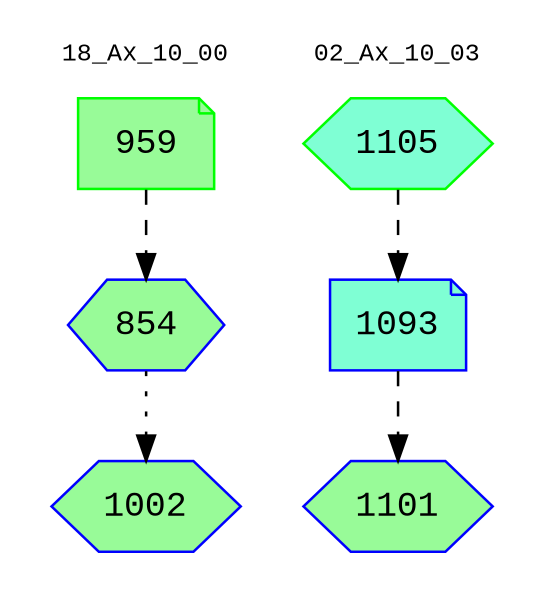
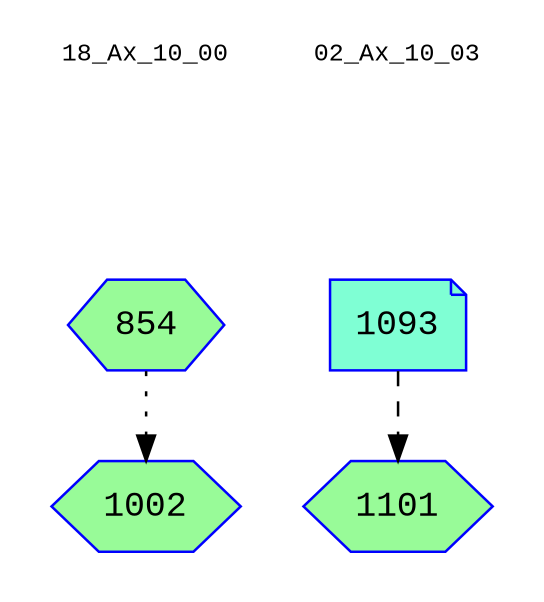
  digraph {
    fontname="Liberation Mono"
    node [color=blue fillcolor=palegreen fontname="Liberation Mono" shape=hexagon style=filled]
    edge [color=black fontname="Liberation Mono" style=dashed]
-   n1 [color=green label=959 shape=note]
    n2 [label=854]
    n3 [label=1002]
-   n4 [color=green fillcolor=aquamarine label=1105]
    n5 [fillcolor=aquamarine label=1093 shape=note]
    n6 [label=1101]
    subgraph cluster_1 {
      color=white
      fontsize=10
      label="18_Ax_10_00"
-     n1
      n2
      n3
    }
    subgraph cluster_2 {
      color=white
      fontsize=10
      label="02_Ax_10_03"
-     n4
      n5
      n6
    }
-   n1 -> n2
    n2 -> n3 [style=dotted]
-   n4 -> n5
    n5 -> n6
  }
